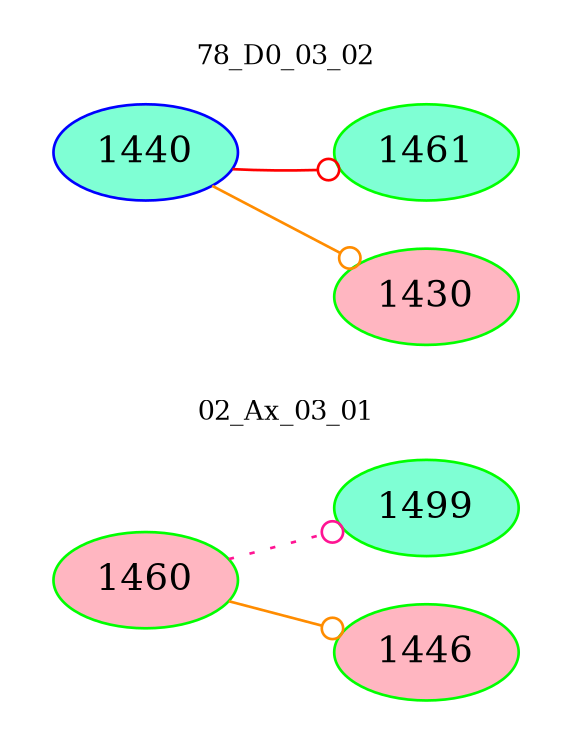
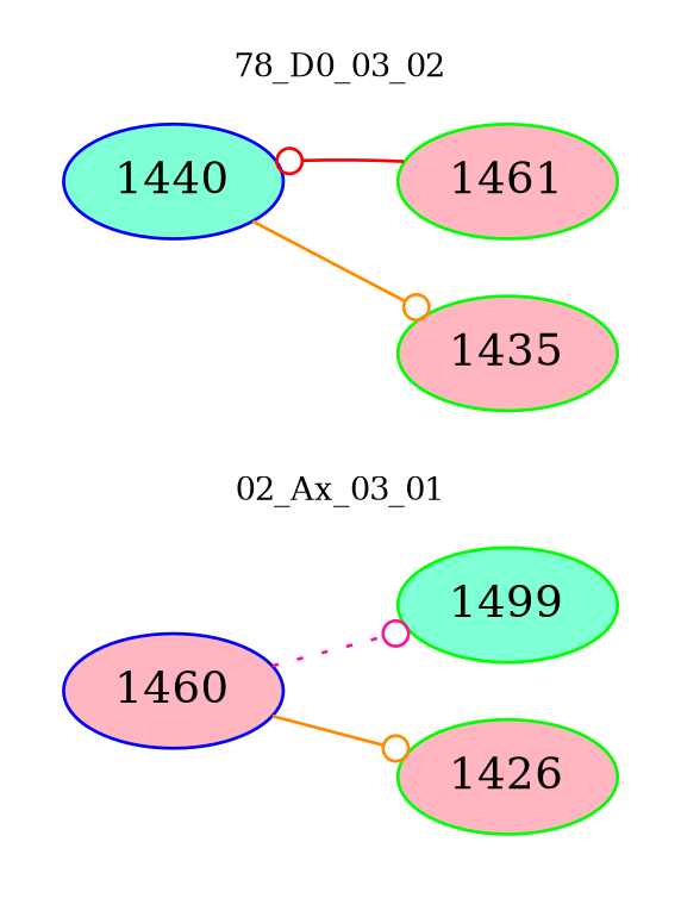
  digraph {
    rankdir=LR
    node [color=green fillcolor=lightpink style=filled]
    edge [arrowhead=odot color=darkorange style=solid]
-   n1 [label=1460]
-   n2 [label=1446]
+   n1 [color=blue label=1460]
+   n2 [label=1426]
    n3 [fillcolor=aquamarine label=1499]
    n4 [color=blue fillcolor=aquamarine label=1440]
-   n5 [label=1430]
-   n6 [fillcolor=aquamarine label=1461]
+   n5 [label=1435]
+   n6 [label=1461]
    subgraph cluster_1 {
      color=white
      fontsize=10
      label="02_Ax_03_01"
      n1
      n2
      n3
    }
    subgraph cluster_2 {
      color=white
      fontsize=10
      label="78_D0_03_02"
      n4
      n5
      n6
    }
    n1 -> n2
    n1 -> n3 [color=deeppink style=dotted]
    n4 -> n5
-   n4 -> n6 [color=red]
+   n6 -> n4 [color=red]
  }
